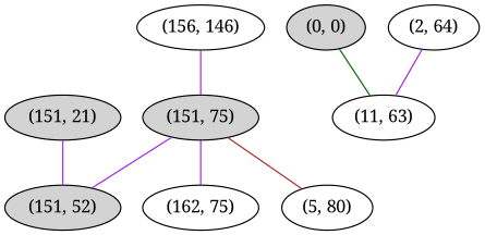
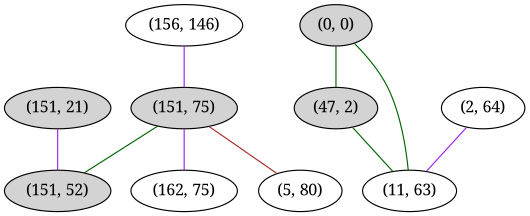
  graph {
    fontname="Noto Serif"
    node [fillcolor=lightgrey fontname="Noto Serif" style=filled]
    edge [color=purple fontname="Noto Serif" weight=1]
    "(151, 75)"
    "(156, 146)" [fillcolor=white]
    "(162, 75)" [fillcolor=white]
    "(151, 52)"
    n5 [fillcolor=white label="(5, 80)"]
    "(0, 0)"
+   "(47, 2)"
    "(11, 63)" [fillcolor=white]
    n9 [label="(151, 21)"]
    "(2, 64)" [fillcolor=white]
    "(151, 75)" -- "(162, 75)"
-   "(151, 75)" -- "(151, 52)"
+   "(151, 75)" -- "(151, 52)" [color=darkgreen]
    "(151, 75)" -- n5 [color=brown]
    "(156, 146)" -- "(151, 75)"
+   "(0, 0)" -- "(47, 2)" [color=darkgreen weight=4]
    "(0, 0)" -- "(11, 63)" [color=darkgreen]
+   "(47, 2)" -- "(11, 63)" [color=darkgreen]
    n9 -- "(151, 52)"
    "(2, 64)" -- "(11, 63)"
  }
